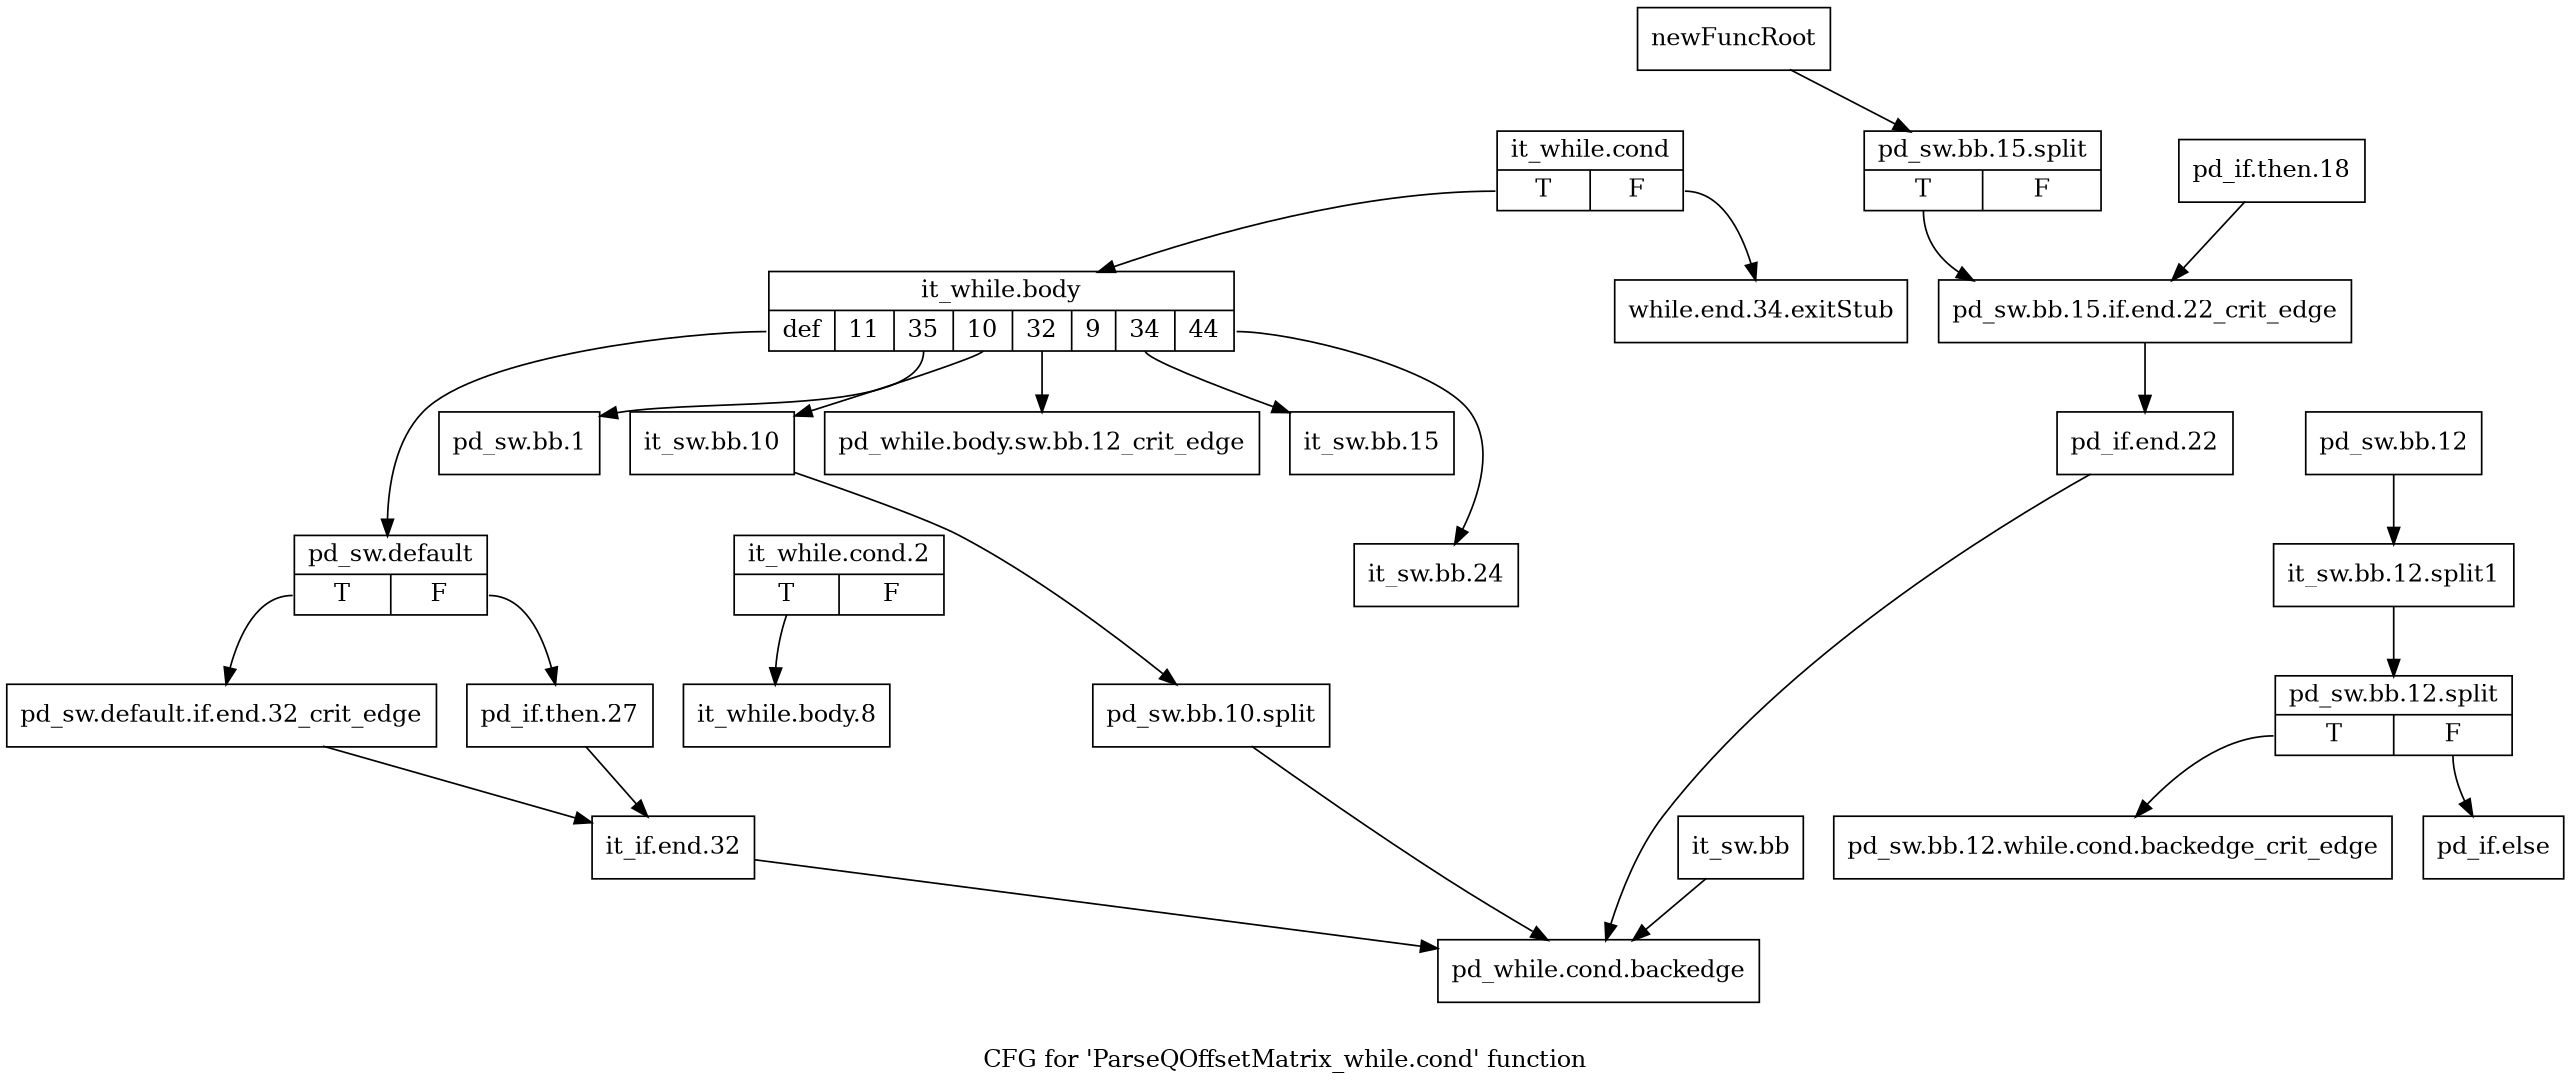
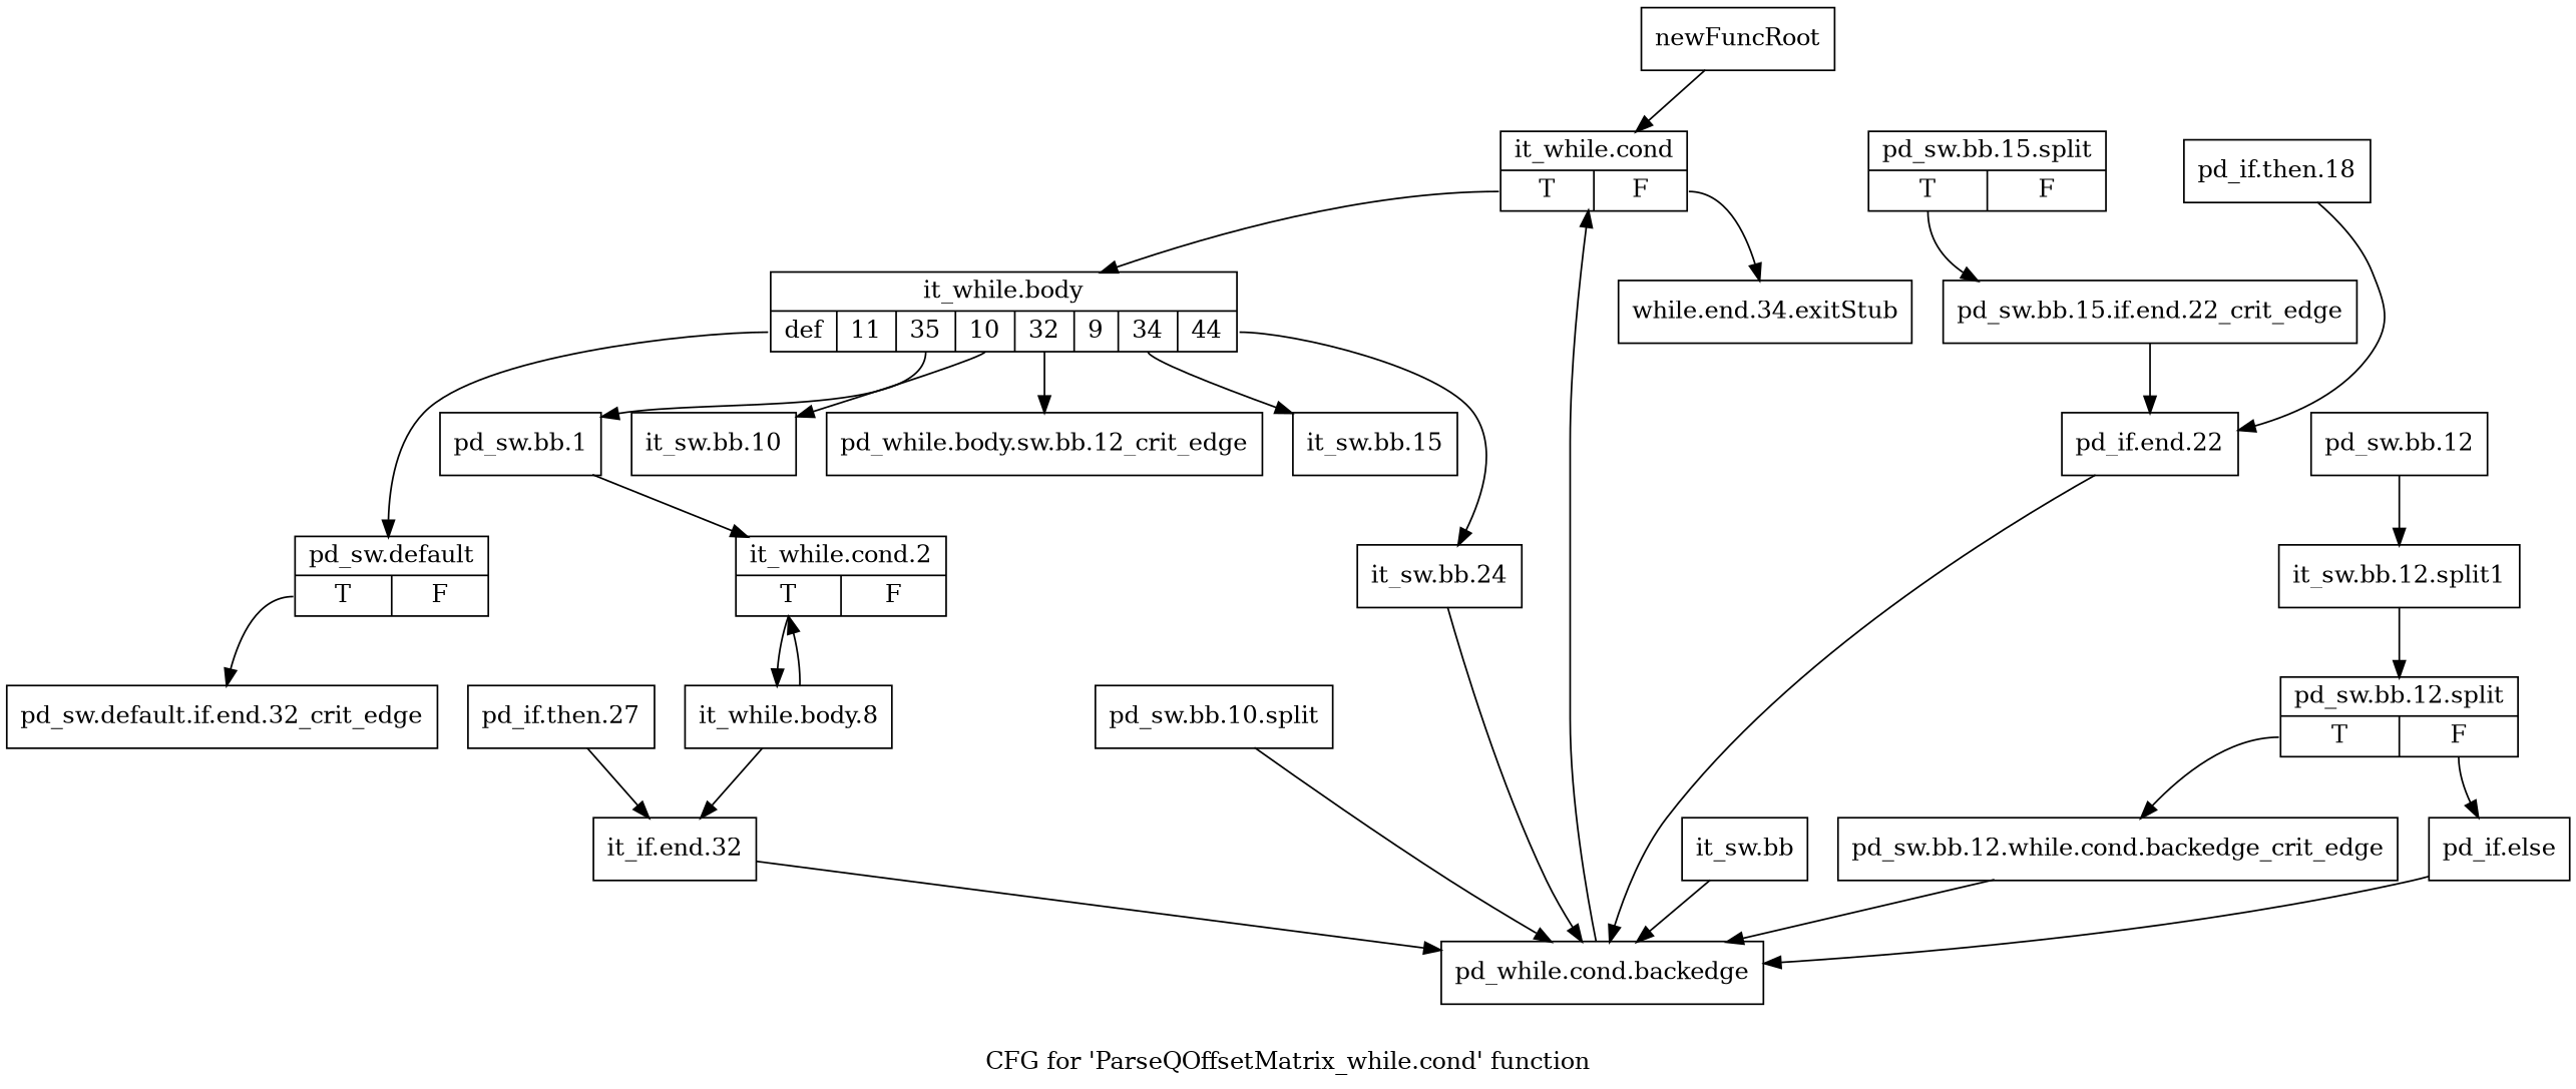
  digraph {
    label="CFG for 'ParseQOffsetMatrix_while.cond' function"
    node [shape=record]
    n1 [label="{newFuncRoot}"]
    n2 [label="{it_while.cond|{<s0>T|<s1>F}}"]
    n3 [label="{while.end.34.exitStub}"]
    n4 [label="{it_while.body|{<s0>def|<s1>11|<s2>35|<s3>10|<s4>32|<s5>9|<s6>34|<s7>44}}"]
    n5 [label="{pd_sw.default|{<s0>T|<s1>F}}"]
    n6 [label="{pd_sw.bb.1}"]
    n7 [label="{it_sw.bb.10}"]
    n8 [label="{pd_while.body.sw.bb.12_crit_edge}"]
    n9 [label="{it_sw.bb.15}"]
    n10 [label="{it_sw.bb.24}"]
    n11 [label="{pd_sw.default.if.end.32_crit_edge}"]
    n12 [label="{pd_if.then.27}"]
    n13 [label="{it_sw.bb}"]
    n14 [label="{pd_while.cond.backedge}"]
    n15 [label="{it_while.cond.2|{<s0>T|<s1>F}}"]
    n16 [label="{pd_sw.bb.10.split}"]
    n17 [label="{it_if.end.32}"]
    n18 [label="{it_while.body.8}"]
    n19 [label="{pd_sw.bb.12}"]
    n20 [label="{it_sw.bb.12.split1}"]
    n21 [label="{pd_sw.bb.15.split|{<s0>T|<s1>F}}"]
    n22 [label="{pd_sw.bb.15.if.end.22_crit_edge}"]
    n23 [label="{pd_if.end.22}"]
    n24 [label="{pd_if.then.18}"]
    n25 [label="{pd_sw.bb.12.split|{<s0>T|<s1>F}}"]
    n26 [label="{pd_sw.bb.12.while.cond.backedge_crit_edge}"]
    n27 [label="{pd_if.else}"]
-   n1 -> n21
+   n1 -> n2
    n2 -> n3 [tailport=s1]
    n2 -> n4 [tailport=s0]
    n4 -> n5 [tailport=s0]
    n4 -> n6 [tailport=s2]
    n4 -> n7 [tailport=s3]
    n4 -> n8 [tailport=s4]
    n4 -> n9 [tailport=s6]
    n4 -> n10 [tailport=s7]
    n5 -> n11 [tailport=s0]
-   n5 -> n12 [tailport=s1]
-   n7 -> n16
-   n11 -> n17
+   n6 -> n15
+   n10 -> n14
+   n18 -> n17
    n12 -> n17
    n13 -> n14
+   n14 -> n2
    n15 -> n18 [tailport=s0]
    n16 -> n14
    n17 -> n14
+   n18 -> n15
    n19 -> n20
    n20 -> n25
    n21 -> n22 [tailport=s0]
    n22 -> n23
    n23 -> n14
-   n24 -> n22
+   n24 -> n23
    n25 -> n26 [tailport=s0]
    n25 -> n27 [tailport=s1]
+   n26 -> n14
+   n27 -> n14
  }
